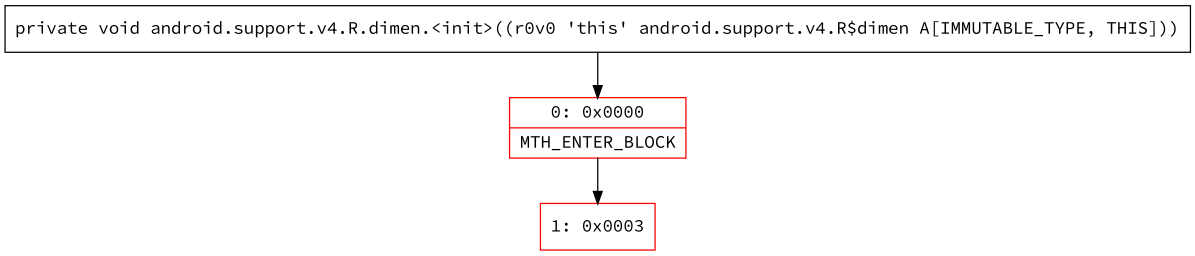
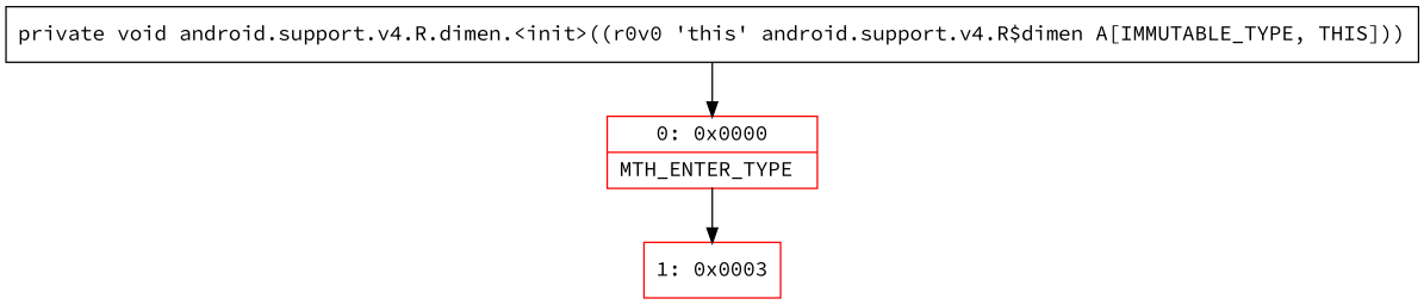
  digraph {
    fontname="Source Code Pro"
    node [color=red shape=record fontname="Source Code Pro"]
    edge [fontname="Source Code Pro"]
-   n1 [label="{0\:\ 0x0000|MTH_ENTER_BLOCK\l}"]
+   n1 [label="{0\:\ 0x0000|MTH_ENTER_TYPE\l}"]
    n2 [label="{1\:\ 0x0003}"]
    n3 [label="{private void android.support.v4.R.dimen.\<init\>((r0v0 'this' android.support.v4.R$dimen A[IMMUTABLE_TYPE, THIS])) }" color=""]
    subgraph cluster_1 {
      label="R(0)"
    }
    n1 -> n2
    n3 -> n1
  }
